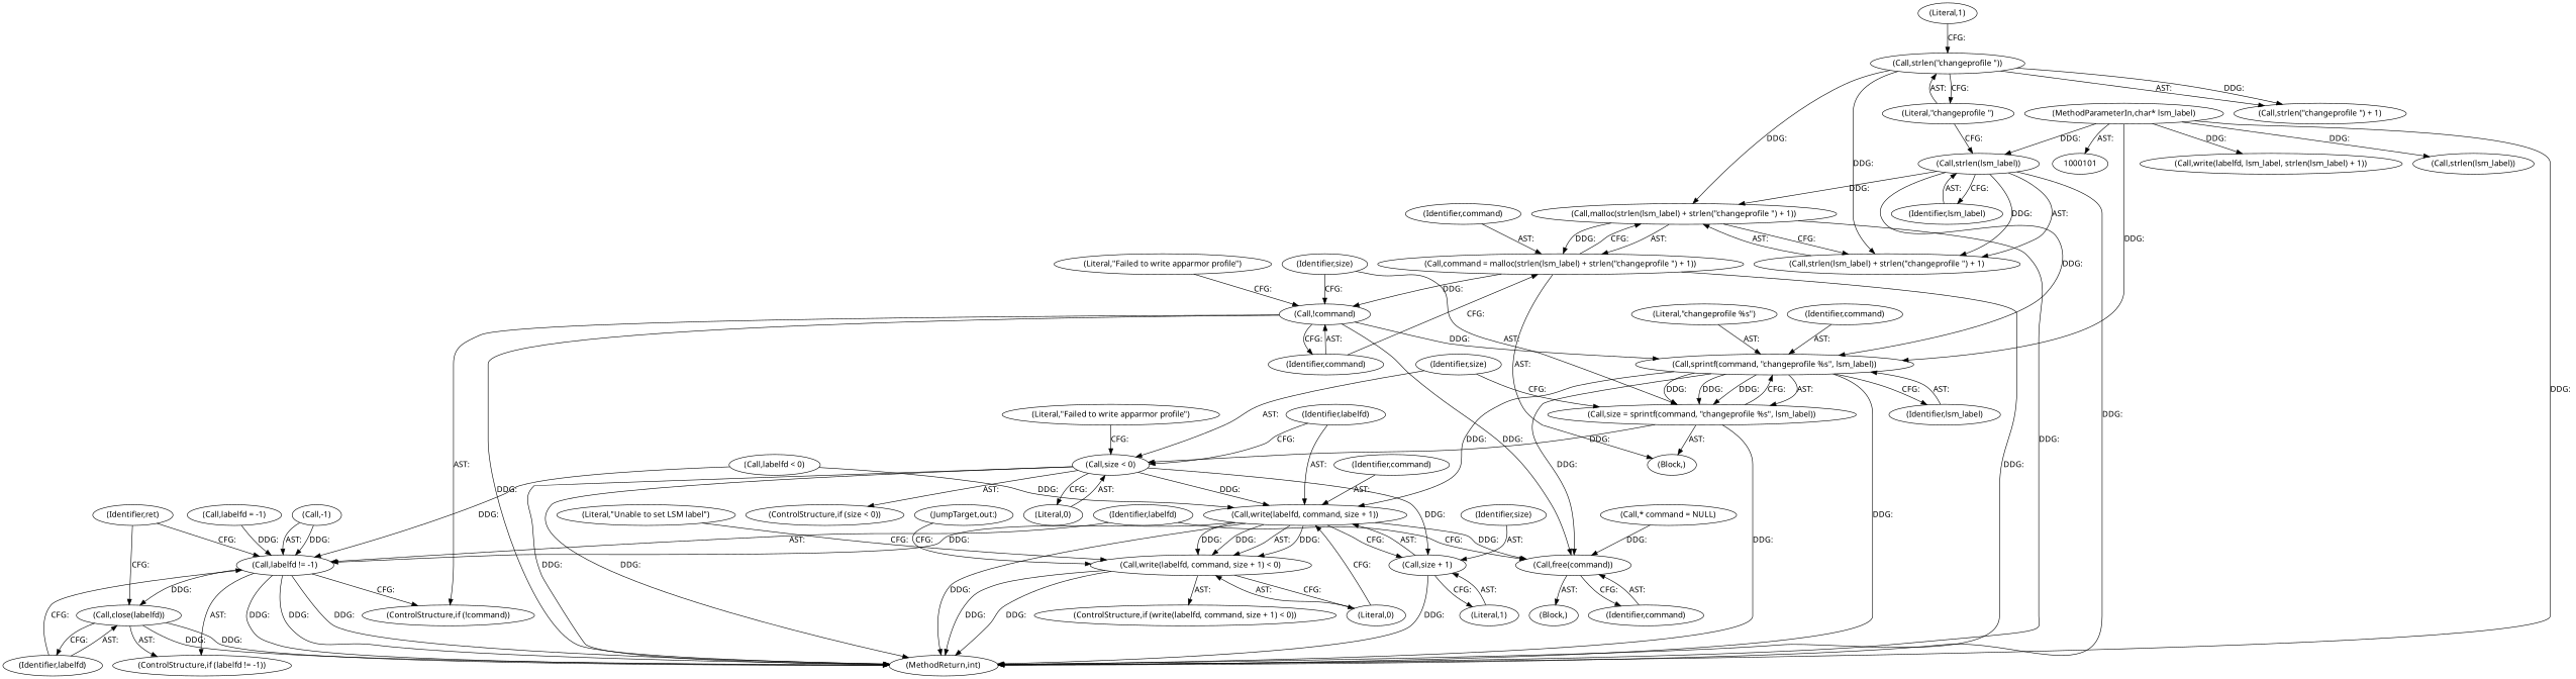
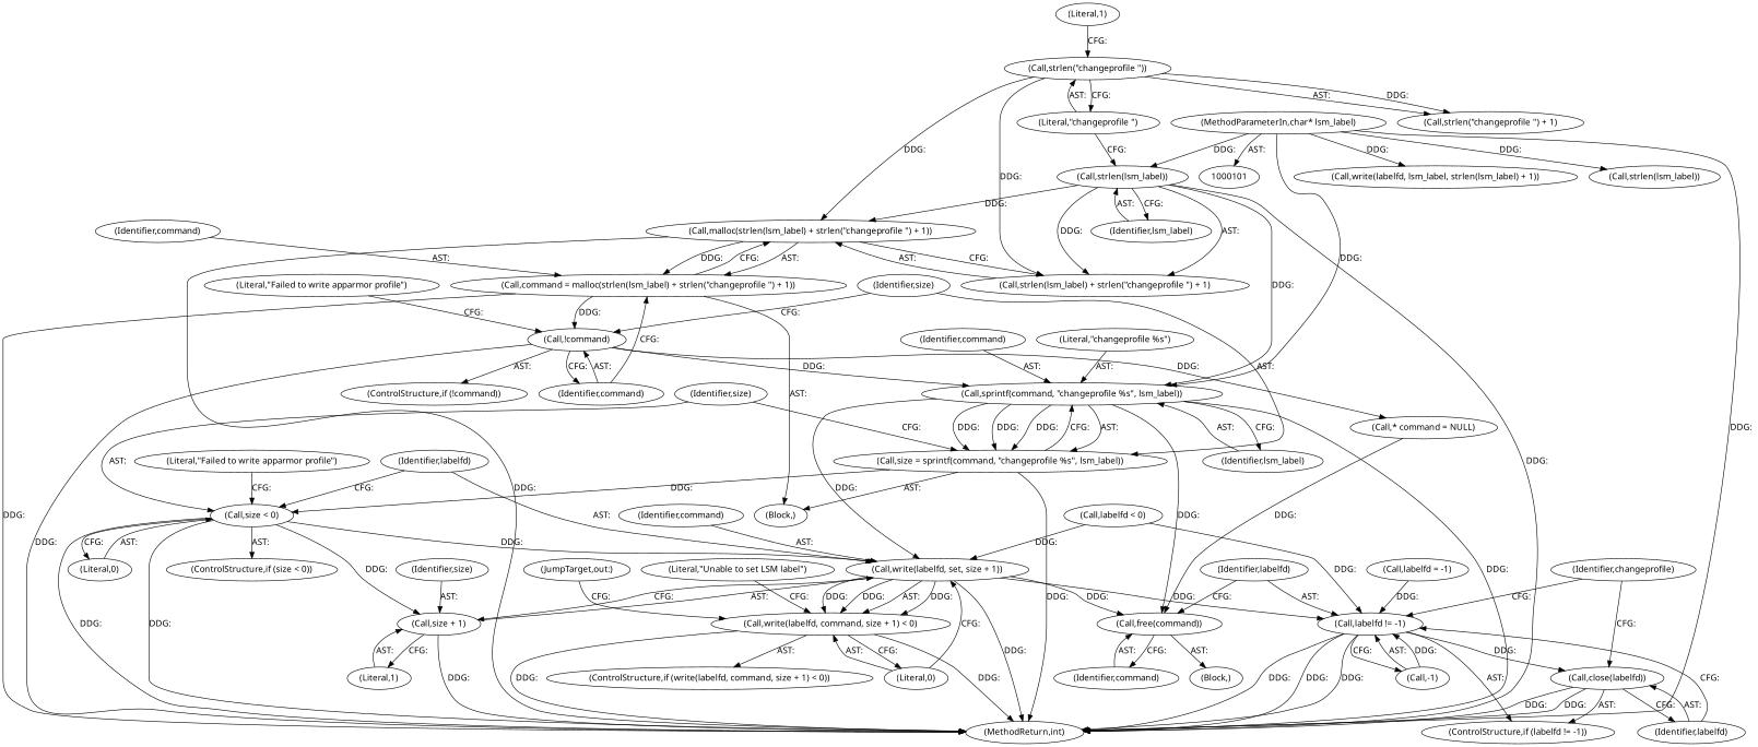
  digraph {
    fontname="Noto Sans"
    node [fontname="Noto Sans"]
    edge [fontname="Noto Sans"]
    n1 [label="(Call,malloc(strlen(lsm_label) + strlen(\"changeprofile \") + 1))"]
    n2 [label="(Call,command = malloc(strlen(lsm_label) + strlen(\"changeprofile \") + 1))"]
    n3 [label="(MethodReturn,int)"]
    n4 [label="(Call,strlen(lsm_label) + strlen(\"changeprofile \") + 1)"]
    n5 [label="(Call,!command)"]
    n6 [label="(Block,)"]
    n7 [label="(Call,strlen(lsm_label))"]
    n8 [label="(Call,sprintf(command, \"changeprofile %s\", lsm_label))"]
    n9 [label="(Identifier,lsm_label)"]
    n10 [label="(Call,free(command))"]
    n11 [label="(Call,size = sprintf(command, \"changeprofile %s\", lsm_label))"]
-   n12 [label="(Call,write(labelfd, command, size + 1))"]
+   n12 [label="(Call,write(labelfd, set, size + 1))"]
    n13 [label="(Identifier,lsm_label)"]
    n14 [label="(MethodParameterIn,char* lsm_label)"]
    n15 [label="(Call,write(labelfd, lsm_label, strlen(lsm_label) + 1))"]
    n16 [label="(Call,strlen(lsm_label))"]
    1000101
    n18 [label="(Call,strlen(\"changeprofile \"))"]
    n19 [label="(Call,strlen(\"changeprofile \") + 1)"]
    n20 [label="(Literal,\"changeprofile \")"]
    n21 [label="(Identifier,command)"]
    n22 [label="(ControlStructure,if (!command))"]
    n23 [label="(Identifier,command)"]
    n24 [label="(Block,)"]
    n25 [label="(Call,size < 0)"]
    n26 [label="(Call,size + 1)"]
    n27 [label="(Call,write(labelfd, command, size + 1) < 0)"]
    n28 [label="(Call,labelfd != -1)"]
    n29 [label="(Literal,0)"]
    n30 [label="(ControlStructure,if (size < 0))"]
    n31 [label="(Literal,1)"]
    n32 [label="(ControlStructure,if (write(labelfd, command, size + 1) < 0))"]
    n33 [label="(Literal,0)"]
    n34 [label="(Call,close(labelfd))"]
    n35 [label="(ControlStructure,if (labelfd != -1))"]
    n36 [label="(Call,-1)"]
    n37 [label="(Identifier,labelfd)"]
    n38 [label="(Identifier,size)"]
    n39 [label="(Identifier,size)"]
    n40 [label="(Identifier,labelfd)"]
    n41 [label="(Literal,\"changeprofile %s\")"]
    n42 [label="(JumpTarget,out:)"]
    n43 [label="(Call,* command = NULL)"]
    n44 [label="(Literal,\"Failed to write apparmor profile\")"]
    n45 [label="(Identifier,command)"]
    n46 [label="(Literal,\"Unable to set LSM label\")"]
    n47 [label="(Identifier,labelfd)"]
    n48 [label="(Literal,1)"]
    n49 [label="(Call,labelfd = -1)"]
    n50 [label="(Call,labelfd < 0)"]
    n51 [label="(Identifier,size)"]
    n52 [label="(Identifier,command)"]
    n53 [label="(Literal,\"Failed to write apparmor profile\")"]
-   n54 [label="(Identifier,ret)"]
+   n54 [label="(Identifier,changeprofile)"]
    n55 [label="(Identifier,command)"]
    n1 -> n2 [label="AST: "]
    n1 -> n2 [label="DDG: "]
    n1 -> n3 [label="DDG: "]
    n1 -> n4 [label="CFG: "]
    n2 -> n1 [label="CFG: "]
    n2 -> n3 [label="DDG: "]
    n2 -> n5 [label="DDG: "]
    n2 -> n6 [label="AST: "]
    n4 -> n1 [label="AST: "]
    n5 -> n3 [label="DDG: "]
    n5 -> n8 [label="DDG: "]
-   n5 -> n10 [label="DDG: "]
+   n5 -> n43 [label="DDG: "]
    n5 -> n21 [label="CFG: "]
    n5 -> n22 [label="AST: "]
    n7 -> n1 [label="DDG: "]
    n7 -> n3 [label="DDG: "]
    n7 -> n4 [label="AST: "]
    n7 -> n4 [label="DDG: "]
    n7 -> n8 [label="DDG: "]
    n7 -> n9 [label="CFG: "]
    n8 -> n3 [label="DDG: "]
    n8 -> n10 [label="DDG: "]
    n8 -> n11 [label="AST: "]
    n8 -> n11 [label="DDG: "]
    n8 -> n11 [label="DDG: "]
    n8 -> n11 [label="DDG: "]
    n8 -> n12 [label="DDG: "]
    n8 -> n13 [label="CFG: "]
    n9 -> n7 [label="AST: "]
    n10 -> n23 [label="CFG: "]
    n10 -> n24 [label="AST: "]
    n11 -> n3 [label="DDG: "]
    n11 -> n6 [label="AST: "]
    n11 -> n8 [label="CFG: "]
    n11 -> n25 [label="DDG: "]
    n12 -> n3 [label="DDG: "]
    n12 -> n10 [label="DDG: "]
    n12 -> n26 [label="CFG: "]
    n12 -> n27 [label="AST: "]
    n12 -> n27 [label="DDG: "]
    n12 -> n27 [label="DDG: "]
    n12 -> n27 [label="DDG: "]
    n12 -> n28 [label="DDG: "]
    n13 -> n8 [label="AST: "]
    n14 -> n3 [label="DDG: "]
    n14 -> n7 [label="DDG: "]
    n14 -> n8 [label="DDG: "]
    n14 -> n15 [label="DDG: "]
    n14 -> n16 [label="DDG: "]
    n14 -> 1000101 [label="AST: "]
    n18 -> n1 [label="DDG: "]
    n18 -> n4 [label="DDG: "]
    n18 -> n19 [label="AST: "]
    n18 -> n19 [label="DDG: "]
    n18 -> n20 [label="CFG: "]
    n20 -> n7 [label="CFG: "]
    n20 -> n18 [label="AST: "]
    n21 -> n2 [label="CFG: "]
    n21 -> n5 [label="AST: "]
    n23 -> n10 [label="AST: "]
    n25 -> n3 [label="DDG: "]
    n25 -> n3 [label="DDG: "]
    n25 -> n12 [label="DDG: "]
    n25 -> n26 [label="DDG: "]
    n25 -> n29 [label="CFG: "]
    n25 -> n30 [label="AST: "]
    n26 -> n3 [label="DDG: "]
    n26 -> n12 [label="AST: "]
    n26 -> n31 [label="CFG: "]
    n27 -> n3 [label="DDG: "]
    n27 -> n3 [label="DDG: "]
    n27 -> n32 [label="AST: "]
    n27 -> n33 [label="CFG: "]
    n28 -> n3 [label="DDG: "]
    n28 -> n3 [label="DDG: "]
    n28 -> n3 [label="DDG: "]
    n28 -> n34 [label="DDG: "]
    n28 -> n35 [label="AST: "]
-   n28 -> n22 [label="CFG: "]
+   n28 -> n36 [label="CFG: "]
    n29 -> n25 [label="AST: "]
    n31 -> n26 [label="AST: "]
    n33 -> n12 [label="CFG: "]
    n33 -> n27 [label="AST: "]
    n34 -> n3 [label="DDG: "]
    n34 -> n3 [label="DDG: "]
    n34 -> n35 [label="AST: "]
    n34 -> n37 [label="CFG: "]
    n36 -> n28 [label="AST: "]
    n36 -> n28 [label="DDG: "]
    n37 -> n28 [label="CFG: "]
    n37 -> n34 [label="AST: "]
    n38 -> n5 [label="CFG: "]
    n38 -> n11 [label="AST: "]
    n39 -> n26 [label="AST: "]
    n40 -> n10 [label="CFG: "]
    n40 -> n28 [label="AST: "]
    n41 -> n8 [label="AST: "]
    n42 -> n27 [label="CFG: "]
    n43 -> n10 [label="DDG: "]
    n44 -> n25 [label="CFG: "]
    n45 -> n12 [label="AST: "]
    n46 -> n27 [label="CFG: "]
    n47 -> n12 [label="AST: "]
    n47 -> n25 [label="CFG: "]
    n48 -> n18 [label="CFG: "]
    n49 -> n28 [label="DDG: "]
    n50 -> n12 [label="DDG: "]
    n50 -> n28 [label="DDG: "]
    n51 -> n11 [label="CFG: "]
    n51 -> n25 [label="AST: "]
    n52 -> n8 [label="AST: "]
    n53 -> n5 [label="CFG: "]
    n54 -> n28 [label="CFG: "]
    n54 -> n34 [label="CFG: "]
    n55 -> n2 [label="AST: "]
  }
